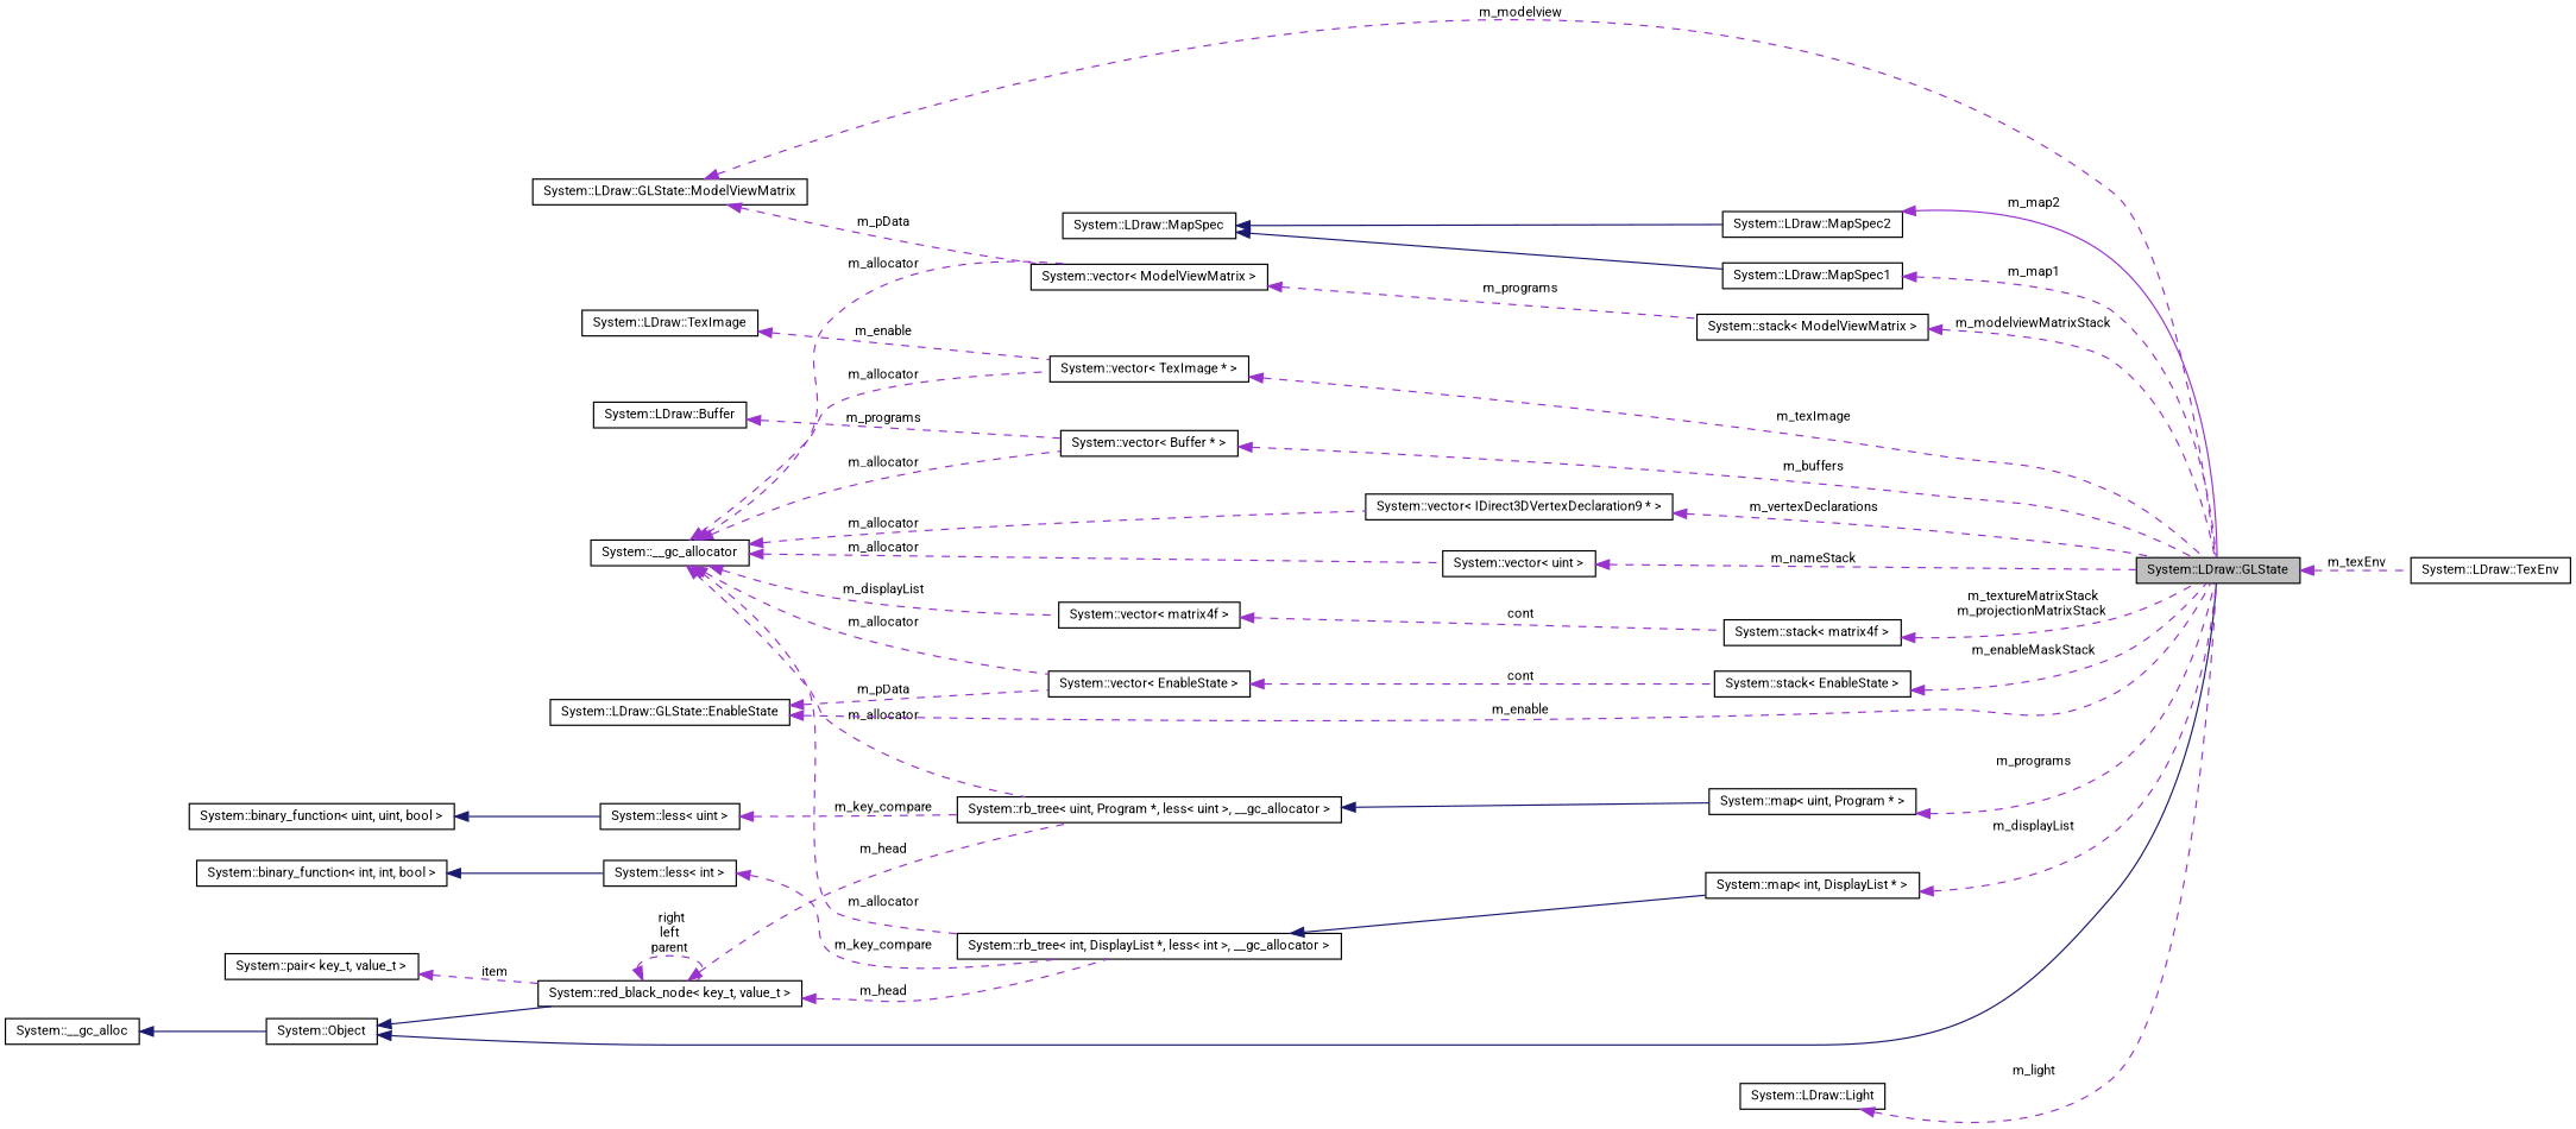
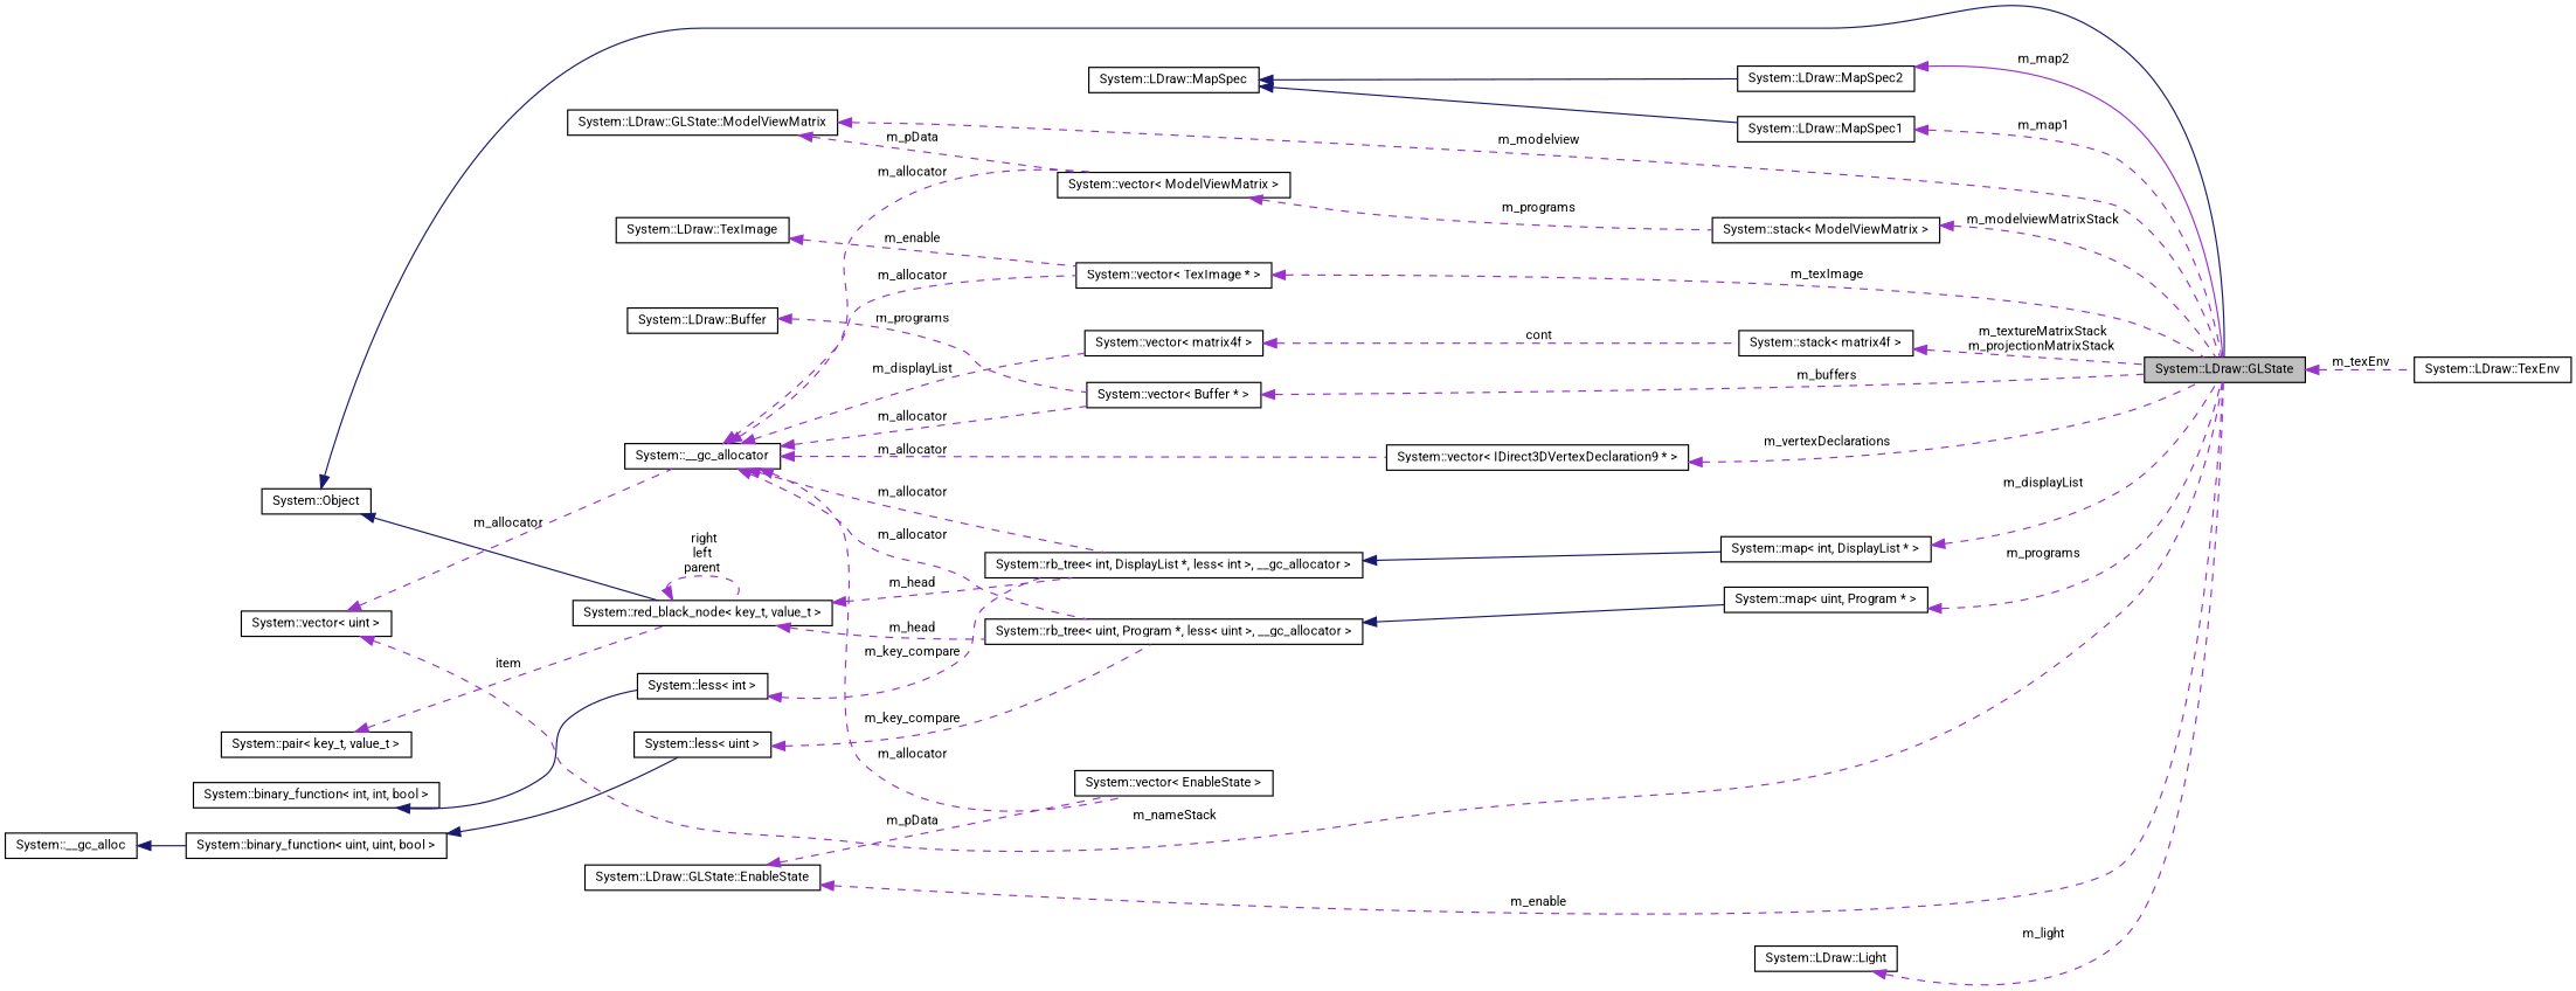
  digraph {
    fontname=Roboto
    rankdir=LR
    node [color=black fillcolor=white fontname=Roboto fontsize=10 shape=record style=filled]
    edge [color=darkorchid3 dir=back fontname=Roboto fontsize=10 labelfontname=Helvetica labelfontsize=10 style=dashed]
    n1 [fillcolor=grey75 fontcolor=black height=0.2 label="System::LDraw::GLState" width=0.4]
    n2 [height=0.2 label="System::LDraw::TexEnv" width=0.4]
    n3 [height=0.2 label="System::Object" width=0.4]
    n4 [height=0.2 label="System::red_black_node\< key_t, value_t \>" width=0.4]
    n5 [height=0.2 label="System::rb_tree\< int, DisplayList *, less\< int \>, __gc_allocator \>" width=0.4]
    n6 [height=0.2 label="System::rb_tree\< uint, Program *, less\< uint \>, __gc_allocator \>" width=0.4]
    n7 [height=0.2 label="System::__gc_alloc" width=0.4]
    n8 [height=0.2 label="System::LDraw::MapSpec1" width=0.4]
    n9 [height=0.2 label="System::LDraw::MapSpec" width=0.4]
    n10 [height=0.2 label="System::LDraw::MapSpec2" width=0.4]
    n11 [height=0.2 label="System::LDraw::GLState::ModelViewMatrix" width=0.4]
    n12 [height=0.2 label="System::vector\< ModelViewMatrix \>" width=0.4]
    n13 [height=0.2 label="System::stack\< ModelViewMatrix \>" width=0.4]
    n14 [height=0.2 label="System::vector\< TexImage * \>" width=0.4]
    n15 [height=0.2 label="System::__gc_allocator" width=0.4]
    n16 [height=0.2 label="System::vector\< matrix4f \>" width=0.4]
    n17 [height=0.2 label="System::vector\< IDirect3DVertexDeclaration9 * \>" width=0.4]
    n18 [height=0.2 label="System::vector\< Buffer * \>" width=0.4]
    n19 [height=0.2 label="System::vector\< EnableState \>" width=0.4]
    n20 [height=0.2 label="System::vector\< uint \>" width=0.4]
    n21 [height=0.2 label="System::stack\< matrix4f \>" width=0.4]
-   n22 [height=0.2 label="System::stack\< EnableState \>" width=0.4]
    n23 [height=0.2 label="System::map\< int, DisplayList * \>" width=0.4]
    n24 [height=0.2 label="System::map\< uint, Program * \>" width=0.4]
    n25 [height=0.2 label="System::LDraw::TexImage" width=0.4]
    n26 [height=0.2 label="System::LDraw::GLState::EnableState" width=0.4]
    n27 [height=0.2 label="System::LDraw::Light" width=0.4]
    n28 [height=0.2 label="System::LDraw::Buffer" width=0.4]
    n29 [height=0.2 label="System::less\< int \>" width=0.4]
    n30 [height=0.2 label="System::binary_function\< int, int, bool \>" width=0.4]
    n31 [height=0.2 label="System::pair\< key_t, value_t \>" width=0.4]
    n32 [height=0.2 label="System::less\< uint \>" width=0.4]
    n33 [height=0.2 label="System::binary_function\< uint, uint, bool \>" width=0.4]
    n1 -> n2 [label=" m_texEnv"]
    n3 -> n1 [color=midnightblue style=solid]
    n3 -> n4 [color=midnightblue style=solid]
    n4 -> n4 [label=" right\nleft\nparent"]
    n4 -> n5 [label=" m_head"]
    n4 -> n6 [label=" m_head"]
    n5 -> n23 [color=midnightblue style=solid]
    n6 -> n24 [color=midnightblue style=solid]
-   n7 -> n3 [color=midnightblue style=solid]
+   n7 -> n33 [color=midnightblue style=solid]
    n8 -> n1 [label=" m_map1"]
    n9 -> n8 [color=midnightblue style=solid]
    n9 -> n10 [color=midnightblue style=solid]
    n10 -> n1 [label=" m_map2" style=solid]
    n11 -> n1 [label=" m_modelview"]
    n11 -> n12 [label=" m_pData"]
    n12 -> n13 [label=" m_programs"]
    n13 -> n1 [label=" m_modelviewMatrixStack"]
    n14 -> n1 [label=" m_texImage"]
    n15 -> n5 [label=" m_allocator"]
    n15 -> n6 [label=" m_allocator"]
    n15 -> n12 [label=" m_allocator"]
    n15 -> n14 [label=" m_allocator"]
    n15 -> n16 [label=" m_displayList"]
    n15 -> n17 [label=" m_allocator"]
    n15 -> n18 [label=" m_allocator"]
    n15 -> n19 [label=" m_allocator"]
-   n15 -> n20 [label=" m_allocator"]
+   n20 -> n15 [label=" m_allocator"]
    n16 -> n21 [label=" cont"]
    n17 -> n1 [label=" m_vertexDeclarations"]
    n18 -> n1 [label=" m_buffers"]
-   n19 -> n22 [label=" cont"]
    n20 -> n1 [label=" m_nameStack"]
    n21 -> n1 [label=" m_textureMatrixStack\nm_projectionMatrixStack"]
-   n22 -> n1 [label=" m_enableMaskStack"]
    n23 -> n1 [label=" m_displayList"]
    n24 -> n1 [label=" m_programs"]
    n25 -> n14 [label=" m_enable"]
    n26 -> n1 [label=" m_enable"]
    n26 -> n19 [label=" m_pData"]
    n27 -> n1 [label=" m_light"]
    n28 -> n18 [label=" m_programs"]
    n29 -> n5 [label=" m_key_compare"]
    n30 -> n29 [color=midnightblue style=solid]
    n31 -> n4 [label=" item"]
    n32 -> n6 [label=" m_key_compare"]
    n33 -> n32 [color=midnightblue style=solid]
  }
